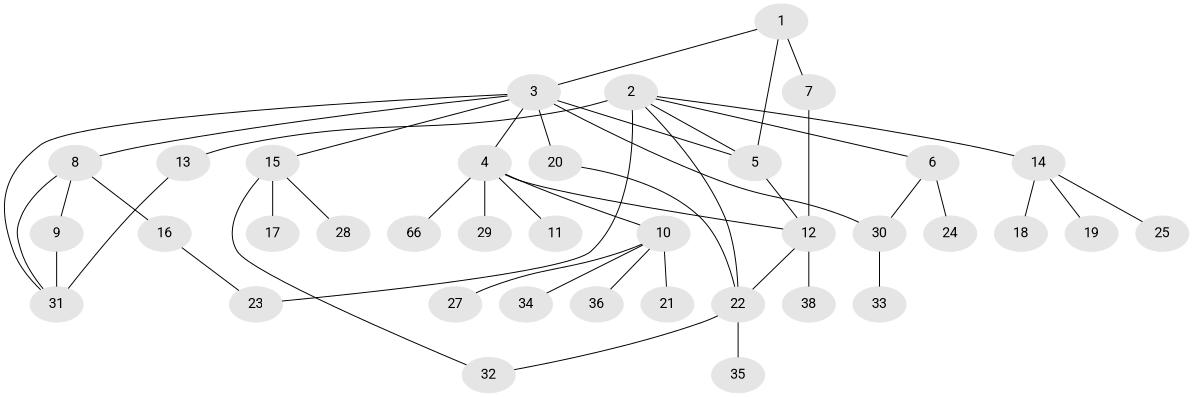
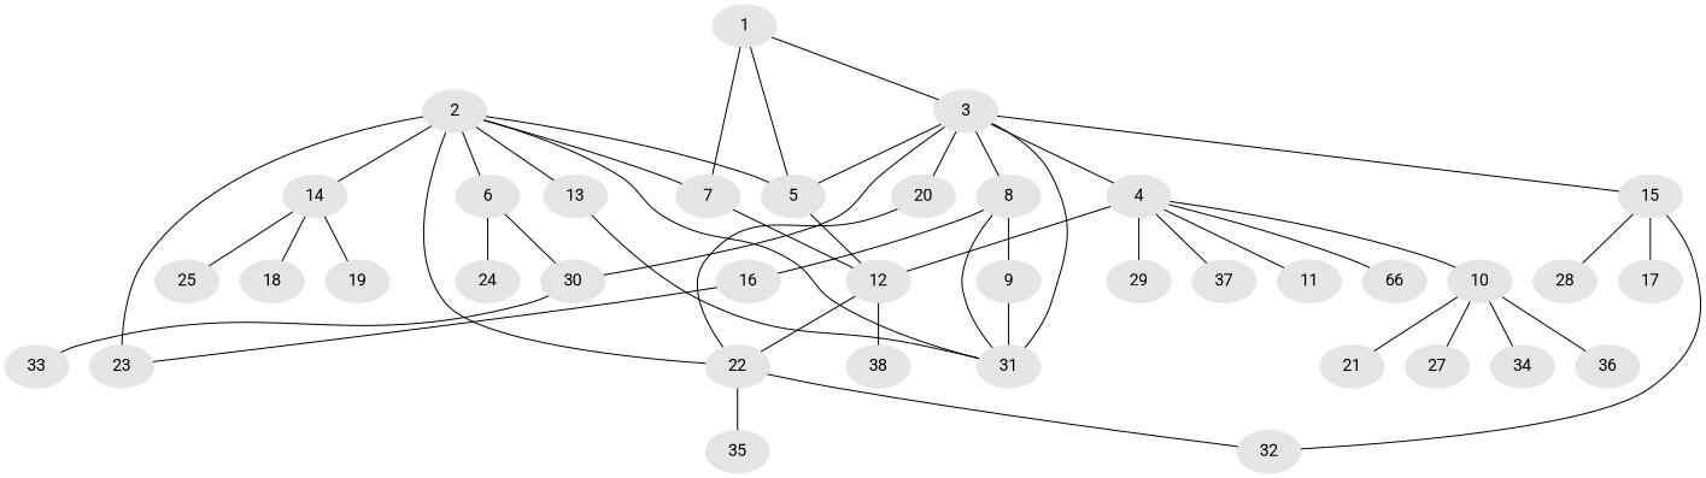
  graph {
    fontname=Roboto
    node [color=gray90 fontname=Roboto style=filled]
    edge [fontname=Roboto weight=1.0]
    1
    3
    7
    5
    2
    6
    13
    14
    22
    23
    31
    4
    8
    15
    20
    30
    12
    24
    18
    19
    25
    32
    35
    10
    11
    n26 [label=66]
    29
+   37
    9
    16
    17
    28
    33
    21
    27
    34
    36
    38
    1 -- 3
    1 -- 7 [weight=2.0]
    1 -- 5
    3 -- 5
    3 -- 31
    3 -- 4
    3 -- 8
    3 -- 15
    3 -- 20
    3 -- 30
    7 -- 12 [weight=2.0]
    5 -- 12
+   2 -- 7
    2 -- 5
    2 -- 6 [weight=2.0]
    2 -- 13
    2 -- 14
    2 -- 22
    2 -- 23 [weight=4.0]
+   2 -- 31
    6 -- 30
    6 -- 24 [weight=3.0]
    13 -- 31
    14 -- 18
    14 -- 19
    14 -- 25
    22 -- 32
    22 -- 35
    4 -- 12
    4 -- 10
    4 -- 11
    4 -- n26
    4 -- 29 [weight=3.0]
+   4 -- 37
    8 -- 31
    8 -- 9
    8 -- 16
    15 -- 32
    15 -- 17 [weight=3.0]
    15 -- 28
    20 -- 22
    30 -- 33 [weight=2.0]
    12 -- 22
    12 -- 38
    10 -- 21
    10 -- 27
    10 -- 34
    10 -- 36
    9 -- 31 [weight=6.0]
    16 -- 23
  }
